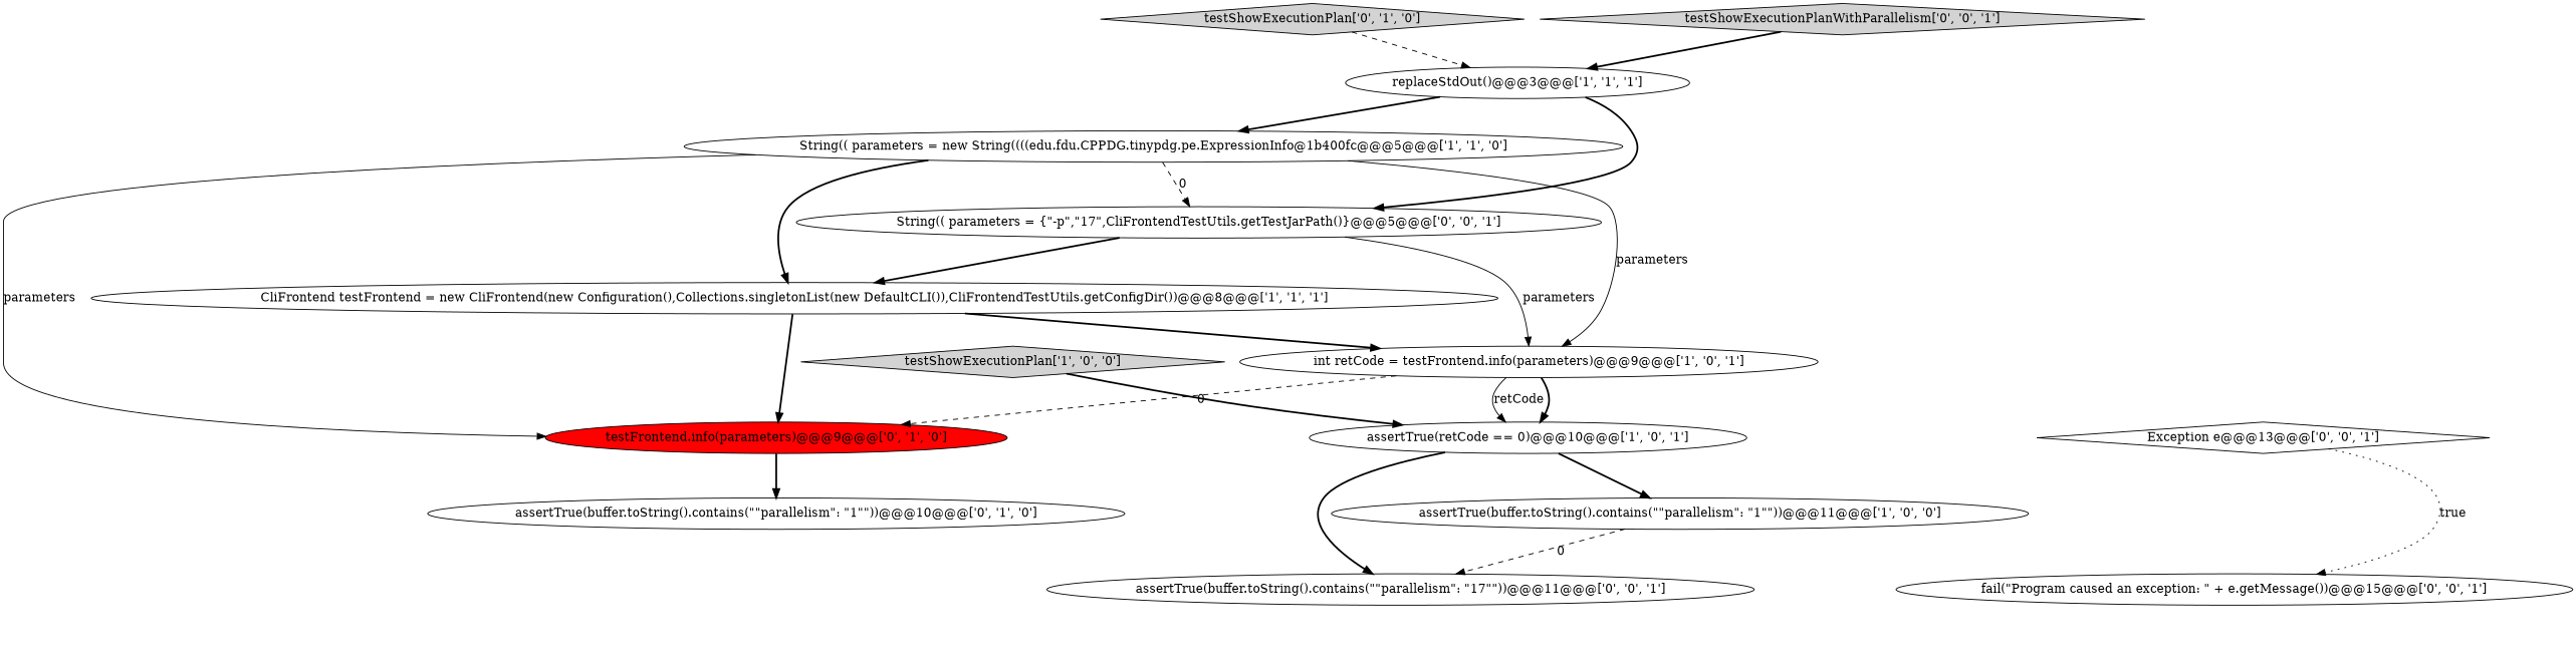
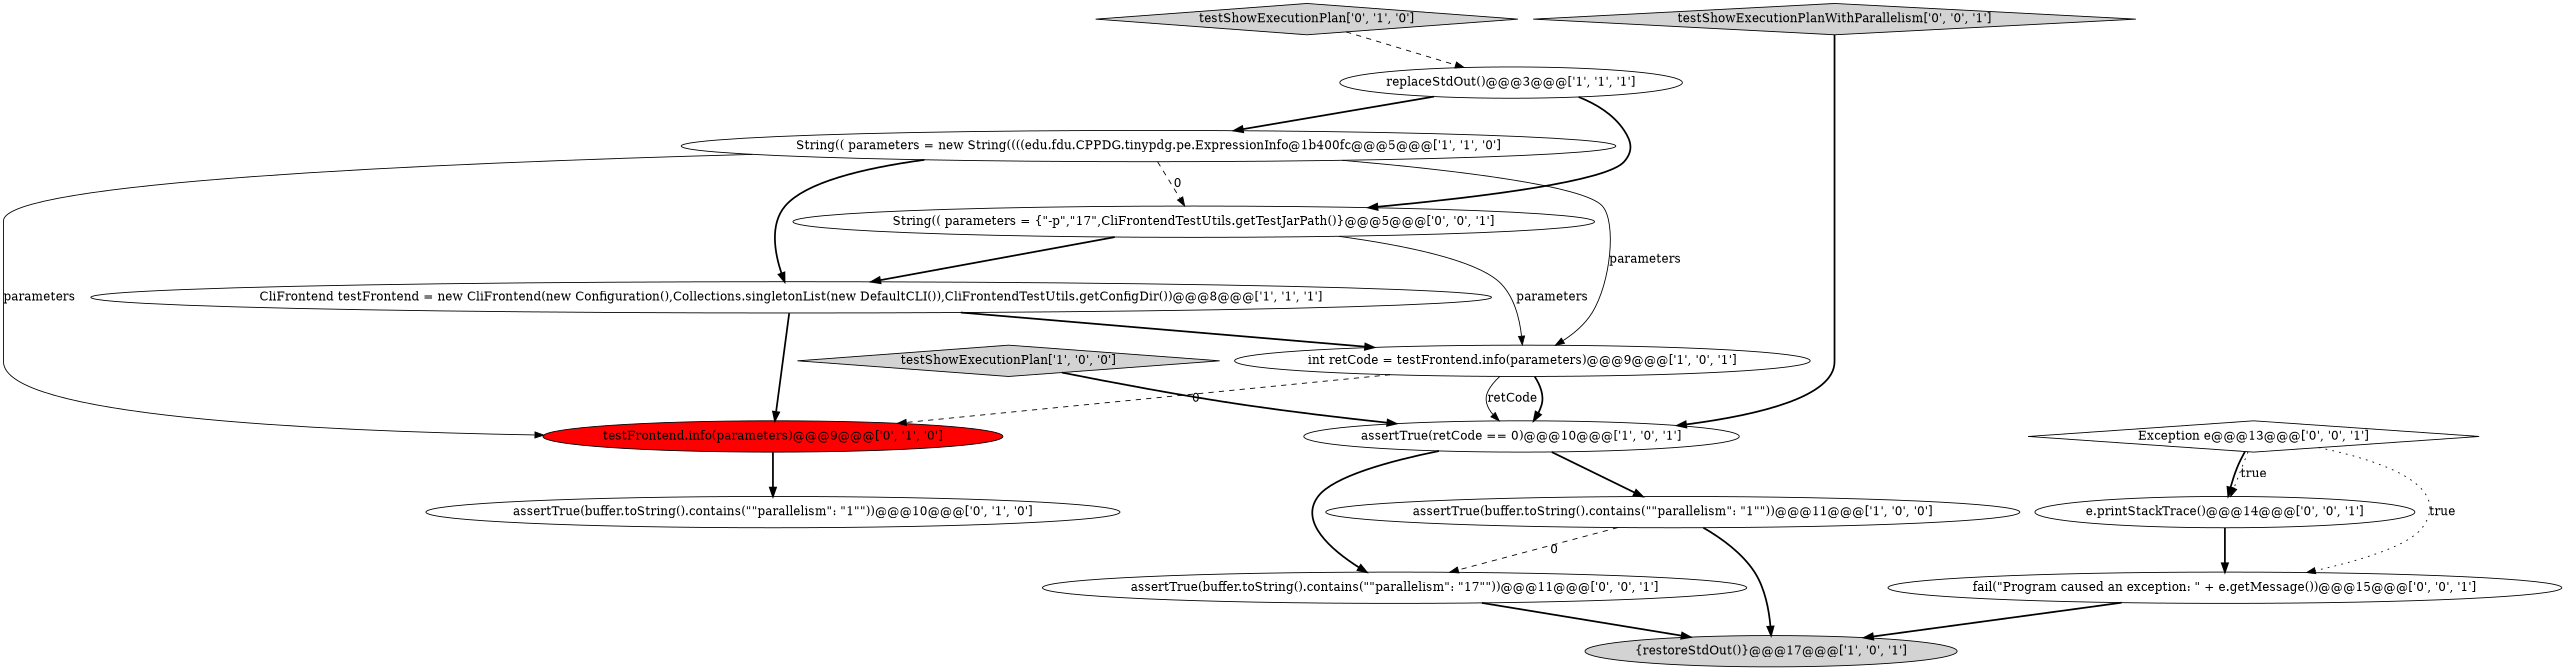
  digraph {
    node [fillcolor=white shape=ellipse style=filled]
    edge [style=bold]
    n1 [label="String(( parameters = new String((((edu.fdu.CPPDG.tinypdg.pe.ExpressionInfo@1b400fc@@@5@@@['1', '1', '0']"]
    n2 [label="int retCode = testFrontend.info(parameters)@@@9@@@['1', '0', '1']"]
    n3 [fillcolor=red label="testFrontend.info(parameters)@@@9@@@['0', '1', '0']"]
    n4 [label="String(( parameters = {\"-p\",\"17\",CliFrontendTestUtils.getTestJarPath()}@@@5@@@['0', '0', '1']"]
    n5 [label="CliFrontend testFrontend = new CliFrontend(new Configuration(),Collections.singletonList(new DefaultCLI()),CliFrontendTestUtils.getConfigDir())@@@8@@@['1', '1', '1']"]
    n6 [label="assertTrue(retCode == 0)@@@10@@@['1', '0', '1']"]
    n7 [label="assertTrue(buffer.toString().contains(\"\"parallelism\": \"1\"\"))@@@10@@@['0', '1', '0']"]
    n8 [label="assertTrue(buffer.toString().contains(\"\"parallelism\": \"1\"\"))@@@11@@@['1', '0', '0']"]
+   n9 [fillcolor=lightgray label="{restoreStdOut()}@@@17@@@['1', '0', '1']"]
    n10 [label="assertTrue(buffer.toString().contains(\"\"parallelism\": \"17\"\"))@@@11@@@['0', '0', '1']"]
    n11 [label="replaceStdOut()@@@3@@@['1', '1', '1']"]
    n12 [fillcolor=lightgray label="testShowExecutionPlan['0', '1', '0']" shape=diamond]
    n13 [label="fail(\"Program caused an exception: \" + e.getMessage())@@@15@@@['0', '0', '1']"]
    n14 [fillcolor=lightgray label="testShowExecutionPlanWithParallelism['0', '0', '1']" shape=diamond]
    n15 [label="Exception e@@@13@@@['0', '0', '1']" shape=diamond]
+   n16 [label="e.printStackTrace()@@@14@@@['0', '0', '1']"]
    n17 [fillcolor=lightgray label="testShowExecutionPlan['1', '0', '0']" shape=diamond]
    n1 -> n2 [label=parameters style=solid]
    n1 -> n3 [label=parameters style=solid]
    n1 -> n4 [label=0 style=dashed]
    n1 -> n5
    n2 -> n3 [label=0 style=dashed]
    n2 -> n6
    n2 -> n6 [label=retCode style=solid]
    n3 -> n7
    n4 -> n2 [label=parameters style=solid]
    n4 -> n5
    n5 -> n2
    n5 -> n3
    n6 -> n8
    n6 -> n10
+   n8 -> n9
    n8 -> n10 [label=0 style=dashed]
+   n10 -> n9
    n11 -> n1
    n11 -> n4
    n12 -> n11 [style=dashed]
-   n14 -> n11
+   n13 -> n9
+   n14 -> n6
    n15 -> n13 [label=true style=dotted]
+   n15 -> n16 [label=true style=dotted]
+   n15 -> n16
+   n16 -> n13
    n17 -> n6
  }
